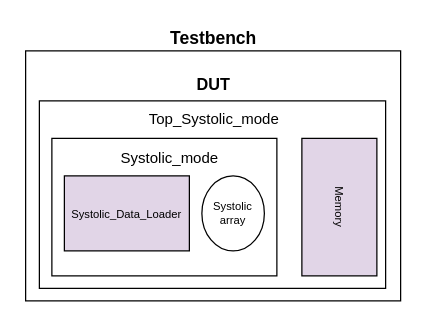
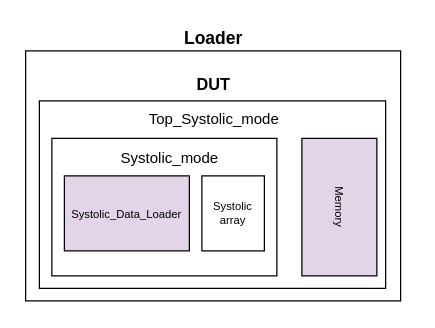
  <mxCell id="0" />
  <mxCell id="1" parent="0" />
  <mxCell id="2" value="" style="rounded=0;whiteSpace=wrap;html=1;fontSize=12;" vertex="1" parent="1"><mxGeometry x="20" y="40" width="300" height="200" as="geometry" /></mxCell>
  <mxCell id="3" value="" style="rounded=0;whiteSpace=wrap;html=1;" vertex="1" parent="1"><mxGeometry x="31" y="80" width="277" height="150" as="geometry" /></mxCell>
  <mxCell id="4" value="" style="rounded=0;whiteSpace=wrap;html=1;" vertex="1" parent="1"><mxGeometry x="41" y="110" width="180" height="110" as="geometry" /></mxCell>
  <mxCell id="5" value="&lt;font style=&quot;font-size: 9px;&quot;&gt;Systolic_Data_Loader&lt;/font&gt;" style="rounded=0;whiteSpace=wrap;html=1;fillColor=#e1d5e7;" vertex="1" parent="1"><mxGeometry x="51" y="140" width="100" height="60" as="geometry" /></mxCell>
- <mxCell id="6" value="Systolic array" style="ellipse;whiteSpace=wrap;html=1;fontSize=9;" vertex="1" parent="1"><mxGeometry x="161" y="140" width="50" height="60" as="geometry" /></mxCell>
+ <mxCell id="6" value="Systolic array" style="rounded=0;whiteSpace=wrap;html=1;fontSize=9;" vertex="1" parent="1"><mxGeometry x="161" y="140" width="50" height="60" as="geometry" /></mxCell>
  <mxCell id="7" value="Memory" style="rounded=0;whiteSpace=wrap;html=1;fontSize=9;rotation=90;fillColor=#e1d5e7;" vertex="1" parent="1"><mxGeometry x="216" y="135" width="110" height="60" as="geometry" /></mxCell>
  <mxCell id="8" value="&lt;font style=&quot;font-size: 12px;&quot;&gt;Top_Systolic_mode&lt;/font&gt;" style="text;html=1;strokeColor=none;fillColor=none;align=center;verticalAlign=middle;whiteSpace=wrap;rounded=0;fontSize=9;" vertex="1" parent="1"><mxGeometry x="141" y="80" width="60" height="30" as="geometry" /></mxCell>
  <mxCell id="9" value="Systolic_mode" style="text;html=1;align=center;verticalAlign=middle;resizable=0;points=[];autosize=1;strokeColor=none;fillColor=none;fontSize=12;" vertex="1" parent="1"><mxGeometry x="90" y="116" width="90" height="20" as="geometry" /></mxCell>
  <mxCell id="10" value="&lt;font style=&quot;font-size: 13px;&quot;&gt;&lt;b&gt;DUT&lt;/b&gt;&lt;/font&gt;" style="text;html=1;align=center;verticalAlign=middle;resizable=0;points=[];autosize=1;strokeColor=none;fillColor=none;fontSize=12;" vertex="1" parent="1"><mxGeometry x="149.5" y="57" width="40" height="20" as="geometry" /></mxCell>
- <mxCell id="11" value="&lt;font style=&quot;font-size: 14px;&quot;&gt;&lt;b&gt;Testbench&lt;/b&gt;&lt;/font&gt;" style="text;html=1;align=center;verticalAlign=middle;resizable=0;points=[];autosize=1;strokeColor=none;fillColor=none;fontSize=13;" vertex="1" parent="1"><mxGeometry x="129.5" y="20" width="80" height="20" as="geometry" /></mxCell>
+ <mxCell id="11" value="&lt;font style=&quot;font-size: 14px;&quot;&gt;&lt;b&gt;Loader&lt;/b&gt;&lt;/font&gt;" style="text;html=1;align=center;verticalAlign=middle;resizable=0;points=[];autosize=1;strokeColor=none;fillColor=none;fontSize=13;" vertex="1" parent="1"><mxGeometry x="129.5" y="20" width="80" height="20" as="geometry" /></mxCell>
